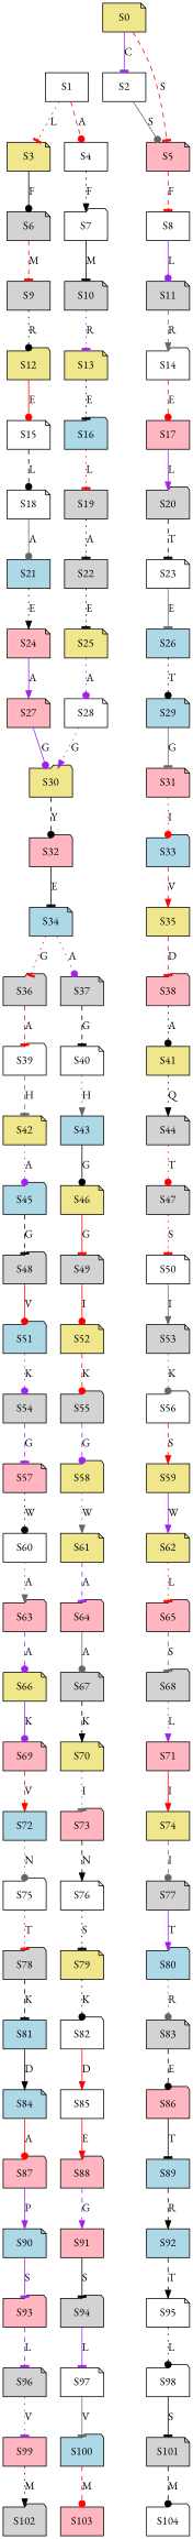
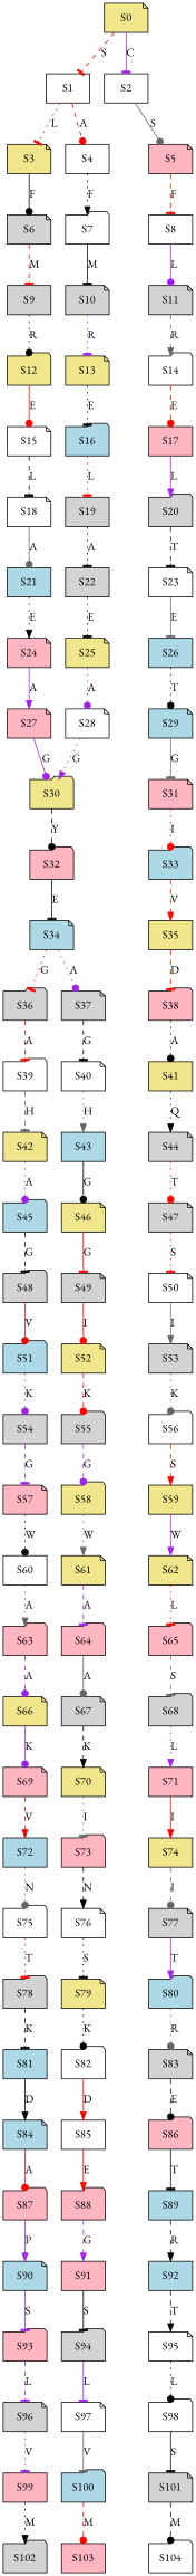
  strict digraph {
    fontname="EB Garamond"
    node [fillcolor=lightgrey fontname="EB Garamond" shape=note style=filled]
    edge [arrowhead=tee color=black fontname="EB Garamond" style=dotted]
    S0 [fillcolor=khaki]
    S1 [fillcolor=white shape=box]
    S2 [fillcolor=white shape=box]
    S3 [fillcolor=khaki]
    S4 [fillcolor=white shape=box]
    S5 [fillcolor=lightpink]
    S6
    S7 [fillcolor=white shape=folder]
    S8 [fillcolor=white shape=box]
    S9 [shape=box]
    S10
    S11
    S12 [fillcolor=khaki shape=folder]
    S13 [fillcolor=khaki]
    S14 [fillcolor=white shape=folder]
    S15 [fillcolor=white]
    S16 [fillcolor=lightblue shape=folder]
    S17 [fillcolor=lightpink shape=box]
    S18 [fillcolor=white]
    S19 [shape=box]
    S20 [shape=folder]
    S21 [fillcolor=lightblue shape=box]
    S22 [shape=box]
    S23 [fillcolor=white]
    S24 [fillcolor=lightpink]
    S25 [fillcolor=khaki]
    S26 [fillcolor=lightblue shape=box]
    S27 [fillcolor=lightpink]
    S28 [fillcolor=white]
    S29 [fillcolor=lightblue]
    S30 [fillcolor=khaki shape=folder]
    S31 [fillcolor=lightpink]
    S32 [fillcolor=lightpink shape=folder]
    S33 [fillcolor=lightblue shape=folder]
    S34 [fillcolor=lightblue]
    S35 [fillcolor=khaki shape=box]
    S36 [shape=folder]
    S37
    S38 [fillcolor=lightpink shape=folder]
    S39 [fillcolor=white shape=folder]
    S40 [fillcolor=white]
    S41 [fillcolor=khaki shape=box]
    S42 [fillcolor=khaki]
    S43 [fillcolor=lightblue shape=box]
    S44
    S45 [fillcolor=lightblue shape=folder]
    S46 [fillcolor=khaki]
    S47
    S48 [shape=folder]
    S49
    S50 [fillcolor=white]
    S51 [fillcolor=lightblue shape=folder]
    S52 [fillcolor=khaki]
    S53
    S54 [shape=box]
    S55 [shape=folder]
    S56 [fillcolor=white shape=folder]
    S57 [fillcolor=lightpink]
    S58 [fillcolor=khaki shape=folder]
    S59 [fillcolor=khaki shape=box]
    S60 [fillcolor=white shape=box]
    S61 [fillcolor=khaki]
    S62 [fillcolor=khaki]
    S63 [fillcolor=lightpink shape=folder]
    S64 [fillcolor=lightpink shape=folder]
    S65 [fillcolor=lightpink shape=folder]
    S66 [fillcolor=khaki]
    S67
    S68 [shape=folder]
    S69 [fillcolor=lightpink]
    S70 [fillcolor=khaki]
    S71 [fillcolor=lightpink shape=box]
    S72 [fillcolor=lightblue shape=box]
    S73 [fillcolor=lightpink shape=folder]
    S74 [fillcolor=khaki shape=box]
    S75 [fillcolor=white shape=folder]
    S76 [fillcolor=white]
    S77
    S78 [shape=folder]
    S79 [fillcolor=khaki]
    S80 [fillcolor=lightblue shape=folder]
    S81 [fillcolor=lightblue shape=box]
    S82 [fillcolor=white shape=folder]
    S83
    S84 [fillcolor=lightblue]
    S85 [fillcolor=white shape=box]
    S86 [fillcolor=lightpink shape=folder]
    S87 [fillcolor=lightpink shape=folder]
    S88 [fillcolor=lightpink shape=folder]
    S89 [fillcolor=lightblue shape=box]
    S90 [fillcolor=lightblue]
    S91 [fillcolor=lightpink shape=box]
    S92 [fillcolor=lightblue shape=box]
    S93 [fillcolor=lightpink shape=folder]
    S94 [shape=folder]
    S95 [fillcolor=white]
    S96
    S97 [fillcolor=white]
    S98 [fillcolor=white shape=folder]
    S99 [fillcolor=lightpink shape=box]
    S100 [fillcolor=lightblue shape=folder]
    S101
    S102 [shape=folder]
    S103 [fillcolor=lightpink shape=box]
    S104 [fillcolor=white shape=folder]
-   S0 -> S5 [color=red label=S style=dashed]
+   S0 -> S1 [color=red label=S style=dashed]
    S0 -> S2 [color=purple label=C style=solid]
    S1 -> S3 [color=red label=L]
    S1 -> S4 [arrowhead=dot color=red label=A style=dashed]
    S2 -> S5 [arrowhead=dot color=gray40 label=S style=solid]
    S3 -> S6 [arrowhead=dot label=F style=solid]
    S4 -> S7 [arrowhead=normal label=F]
    S5 -> S8 [color=red label=F style=dashed]
    S6 -> S9 [color=red label=M style=dashed]
    S7 -> S10 [label=M style=solid]
    S8 -> S11 [arrowhead=dot color=purple label=L style=solid]
    S9 -> S12 [arrowhead=dot label=R]
    S10 -> S13 [color=purple label=R]
    S11 -> S14 [arrowhead=normal color=gray40 label=R style=dashed]
    S12 -> S15 [arrowhead=dot color=red label=E style=solid]
    S13 -> S16 [label=E]
    S14 -> S17 [arrowhead=dot color=red label=E style=dashed]
-   S15 -> S18 [arrowhead=dot label=L style=dashed]
+   S15 -> S18 [label=L style=dashed]
    S16 -> S19 [color=red label=L]
    S17 -> S20 [arrowhead=normal color=purple label=L style=solid]
    S18 -> S21 [arrowhead=dot color=gray40 label=A style=solid]
    S19 -> S22 [label=A]
    S20 -> S23 [label=T style=dashed]
    S21 -> S24 [arrowhead=normal label=E]
    S22 -> S25 [label=E]
    S23 -> S26 [color=gray40 label=E style=solid]
    S24 -> S27 [arrowhead=normal color=purple label=A style=solid]
    S25 -> S28 [arrowhead=dot color=purple label=A]
    S26 -> S29 [arrowhead=dot label=T]
    S27 -> S30 [arrowhead=dot color=purple label=G style=solid]
    S28 -> S30 [arrowhead=normal color=purple label=G]
    S29 -> S31 [color=gray40 label=G style=solid]
    S30 -> S32 [arrowhead=dot label=Y style=dashed]
    S31 -> S33 [arrowhead=dot color=red label=I]
    S32 -> S34 [label=E style=solid]
    S33 -> S35 [arrowhead=normal color=red label=V style=dashed]
    S34 -> S36 [color=red label=G]
    S34 -> S37 [arrowhead=dot color=purple label=A]
    S35 -> S38 [color=red label=D style=dashed]
    S36 -> S39 [color=red label=A style=dashed]
    S37 -> S40 [label=G style=dashed]
    S38 -> S41 [arrowhead=dot label=A]
    S39 -> S42 [color=gray40 label=H style=dashed]
    S40 -> S43 [arrowhead=normal color=gray40 label=H]
    S41 -> S44 [arrowhead=normal label=Q]
    S42 -> S45 [arrowhead=dot color=purple label=A]
    S43 -> S46 [arrowhead=dot label=G style=solid]
    S44 -> S47 [arrowhead=dot color=red label=T]
    S45 -> S48 [label=G style=dashed]
    S46 -> S49 [color=red label=G style=solid]
    S47 -> S50 [color=red label=S]
    S48 -> S51 [arrowhead=dot color=red label=V style=solid]
    S49 -> S52 [arrowhead=dot color=red label=I style=solid]
    S50 -> S53 [arrowhead=normal color=gray40 label=I style=solid]
    S51 -> S54 [arrowhead=dot color=purple label=K]
    S52 -> S55 [arrowhead=dot color=red label=K style=dashed]
    S53 -> S56 [arrowhead=dot color=gray40 label=K]
    S54 -> S57 [color=purple label=G style=dashed]
    S55 -> S58 [arrowhead=dot color=purple label=G style=dashed]
    S56 -> S59 [arrowhead=normal color=red label=S style=dashed]
    S57 -> S60 [arrowhead=dot label=W]
    S58 -> S61 [arrowhead=normal color=gray40 label=W]
    S59 -> S62 [arrowhead=normal color=purple label=W style=solid]
    S60 -> S63 [arrowhead=normal color=gray40 label=A]
    S61 -> S64 [color=purple label=A style=dashed]
    S62 -> S65 [color=red label=L]
    S63 -> S66 [arrowhead=dot color=purple label=A style=dashed]
    S64 -> S67 [arrowhead=dot color=gray40 label=A style=solid]
    S65 -> S68 [color=gray40 label=S style=dashed]
    S66 -> S69 [arrowhead=dot color=purple label=K style=solid]
    S67 -> S70 [arrowhead=normal label=K style=dashed]
    S68 -> S71 [arrowhead=normal color=purple label=L]
    S69 -> S72 [arrowhead=normal color=red label=V style=dashed]
    S70 -> S73 [color=gray40 label=I]
    S71 -> S74 [arrowhead=normal color=red label=I style=solid]
    S72 -> S75 [arrowhead=dot color=gray40 label=N]
    S73 -> S76 [arrowhead=normal label=N style=dashed]
    S74 -> S77 [arrowhead=dot color=gray40 label=I style=dashed]
    S75 -> S78 [color=red label=T]
    S76 -> S79 [label=S]
    S77 -> S80 [arrowhead=normal color=purple label=T style=solid]
    S78 -> S81 [label=K style=dashed]
    S79 -> S82 [arrowhead=dot label=K]
    S80 -> S83 [arrowhead=dot color=gray40 label=R]
    S81 -> S84 [arrowhead=normal label=D style=solid]
    S82 -> S85 [arrowhead=normal color=red label=D style=solid]
    S83 -> S86 [arrowhead=dot label=E style=dashed]
    S84 -> S87 [arrowhead=dot color=red label=A style=solid]
    S85 -> S88 [arrowhead=normal color=red label=E style=solid]
    S86 -> S89 [label=T style=solid]
    S87 -> S90 [arrowhead=normal color=purple label=P style=solid]
    S88 -> S91 [arrowhead=normal color=purple label=G style=dashed]
    S89 -> S92 [arrowhead=normal label=R style=dashed]
    S90 -> S93 [color=purple label=S style=solid]
    S91 -> S94 [label=S style=solid]
    S92 -> S95 [arrowhead=normal label=T style=dashed]
    S93 -> S96 [color=purple label=L style=dashed]
    S94 -> S97 [color=purple label=L style=solid]
    S95 -> S98 [arrowhead=dot label=L]
    S96 -> S99 [color=purple label=V]
    S97 -> S100 [color=gray40 label=V style=solid]
    S98 -> S101 [label=S style=solid]
    S99 -> S102 [arrowhead=normal label=M]
    S100 -> S103 [arrowhead=dot color=red label=M style=dashed]
    S101 -> S104 [arrowhead=dot label=M style=dashed]
  }
